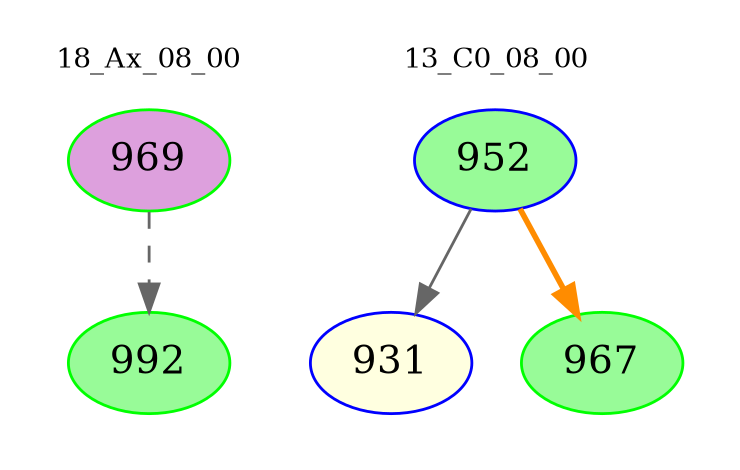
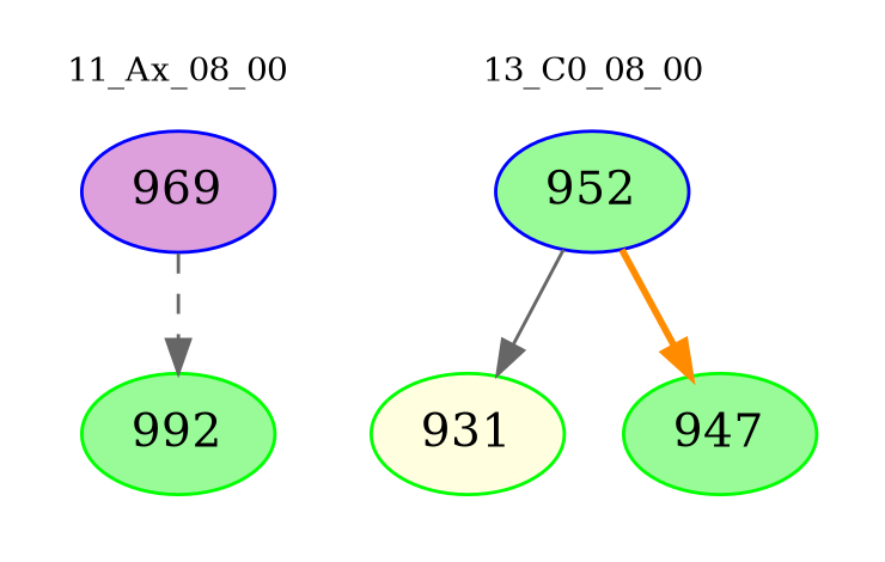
  digraph {
    node [color=blue fillcolor=palegreen style=filled]
    edge [color=gray40]
-   n1 [color=green fillcolor=plum label=969]
+   n1 [fillcolor=plum label=969]
    n2 [color=green label=992]
    n3 [label=952]
-   n4 [fillcolor=lightyellow label=931]
-   n5 [color=green label=967]
+   n4 [color=green fillcolor=lightyellow label=931]
+   n5 [color=green label=947]
    subgraph cluster_1 {
      color=white
      fontsize=10
-     label="18_Ax_08_00"
+     label="11_Ax_08_00"
      n1
      n2
    }
    subgraph cluster_2 {
      color=white
      fontsize=10
      label="13_C0_08_00"
      n3
      n4
      n5
    }
    n1 -> n2 [style=dashed]
    n3 -> n4 [style=solid]
    n3 -> n5 [color=darkorange style=bold]
  }
